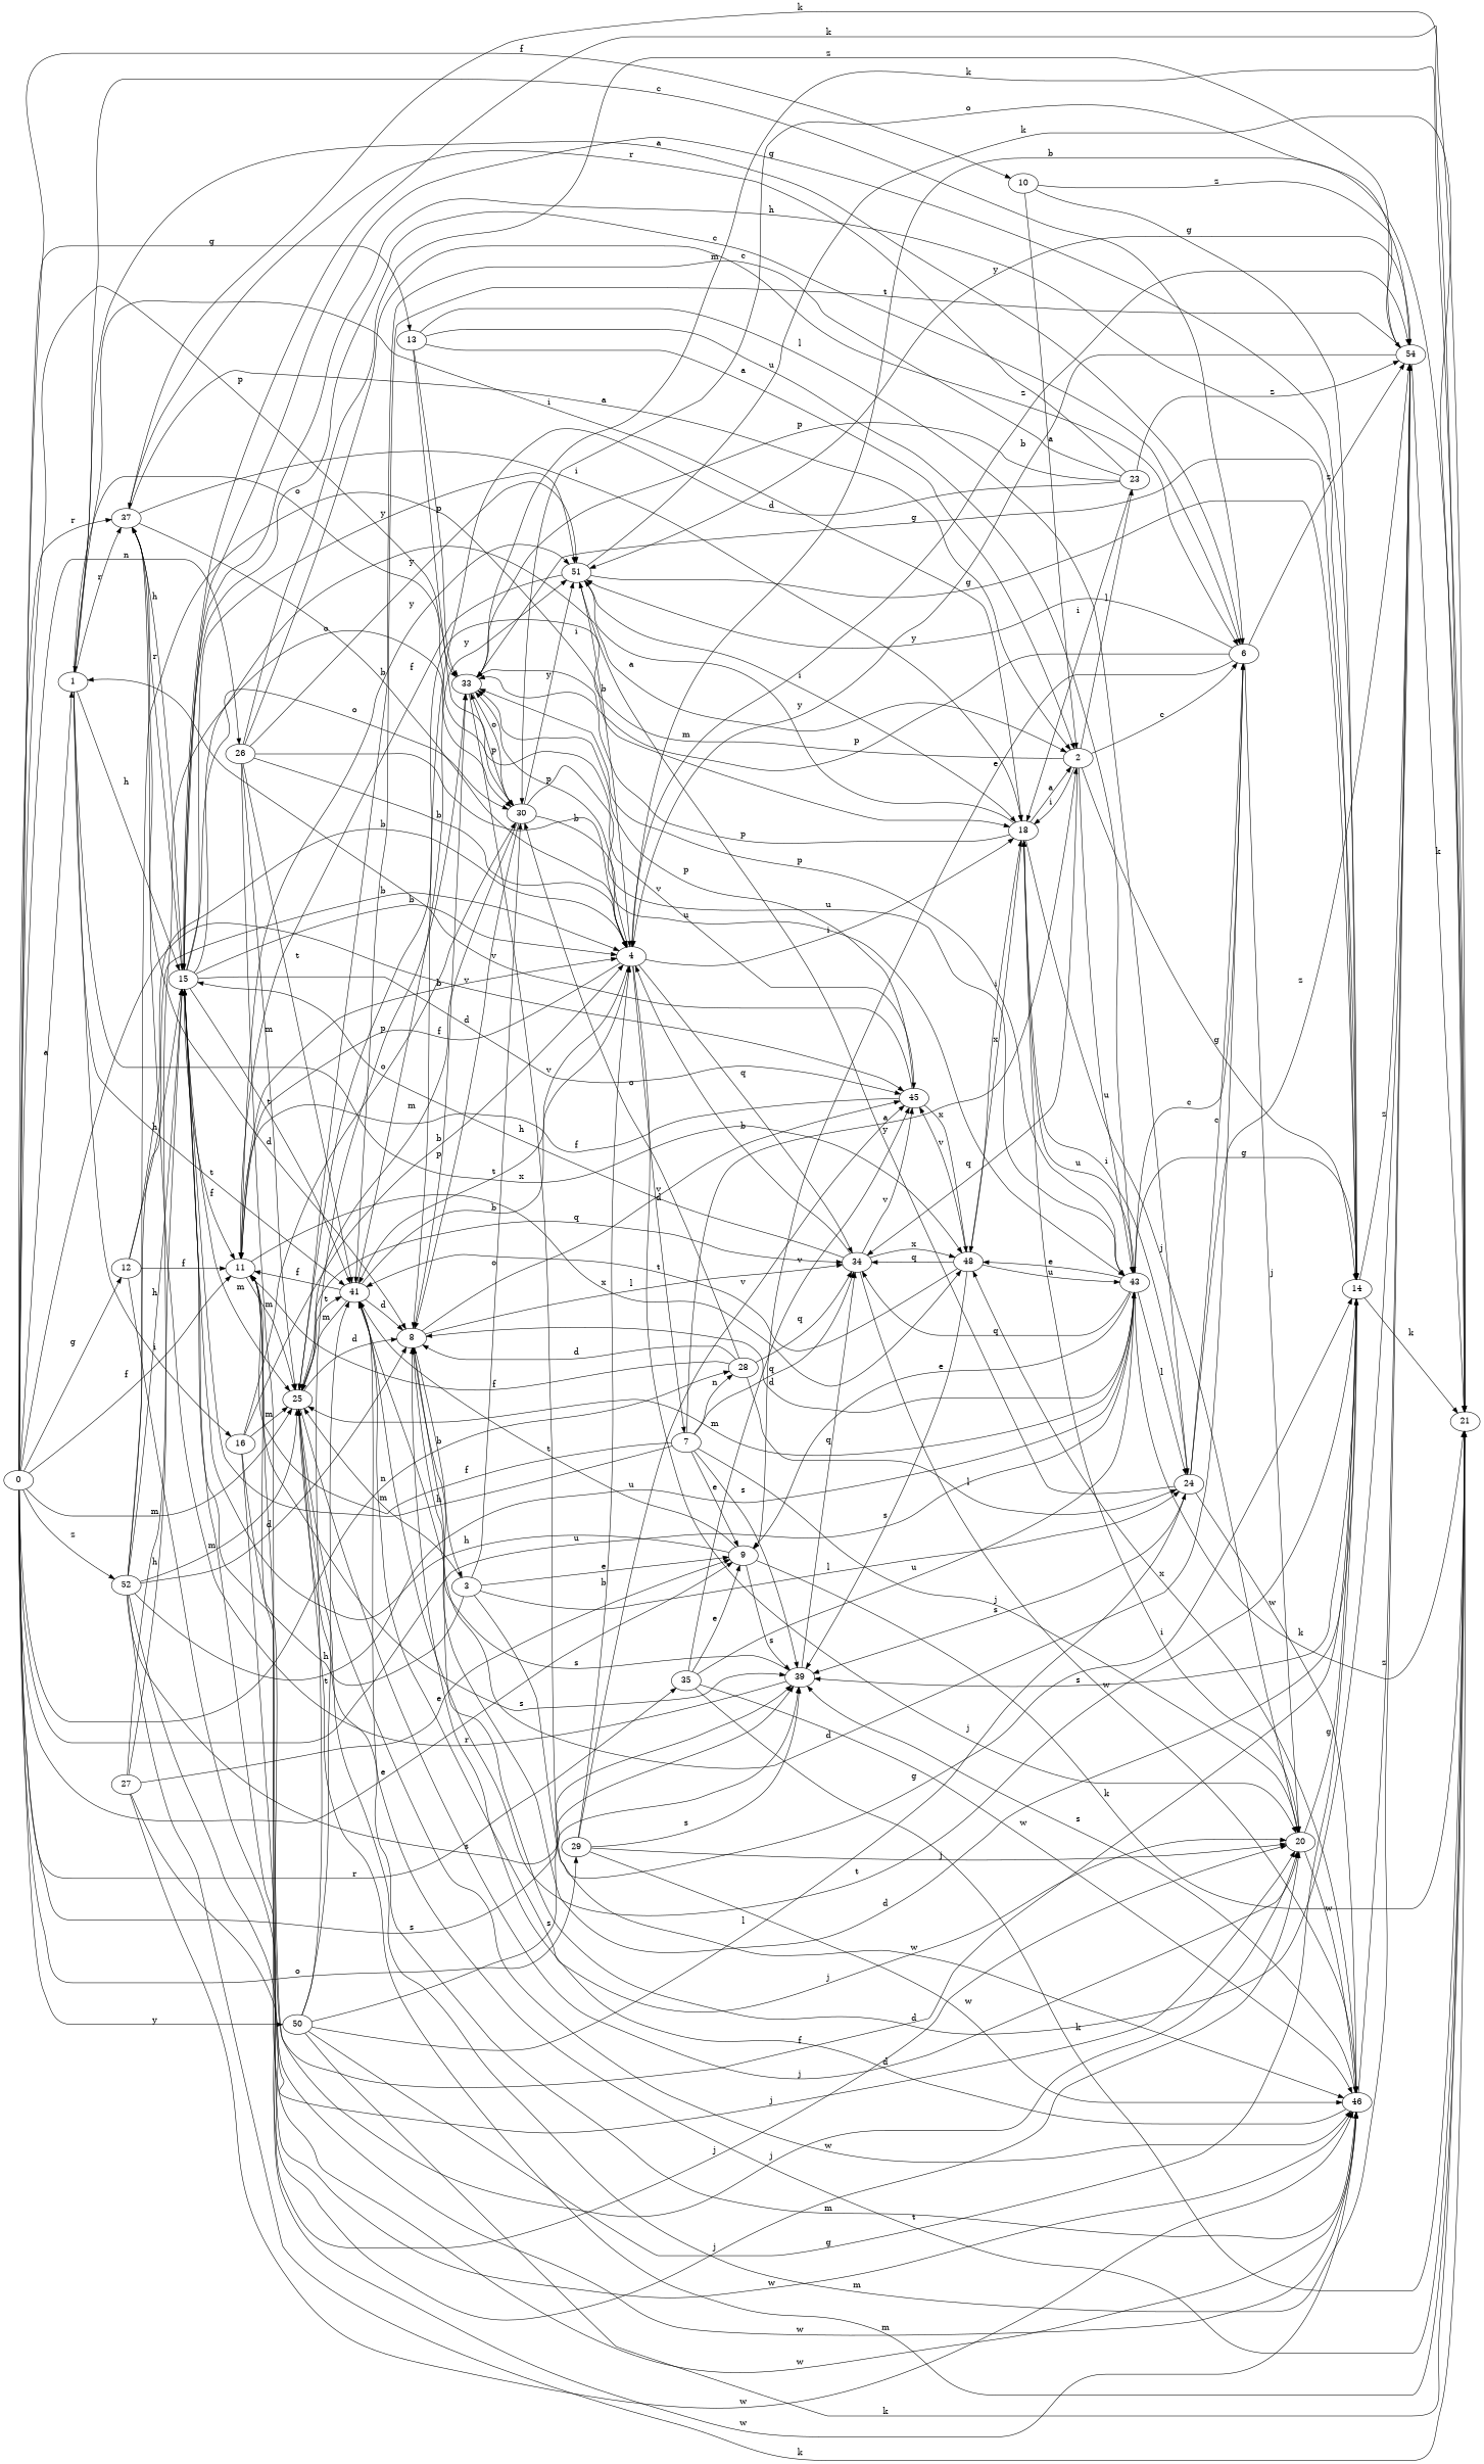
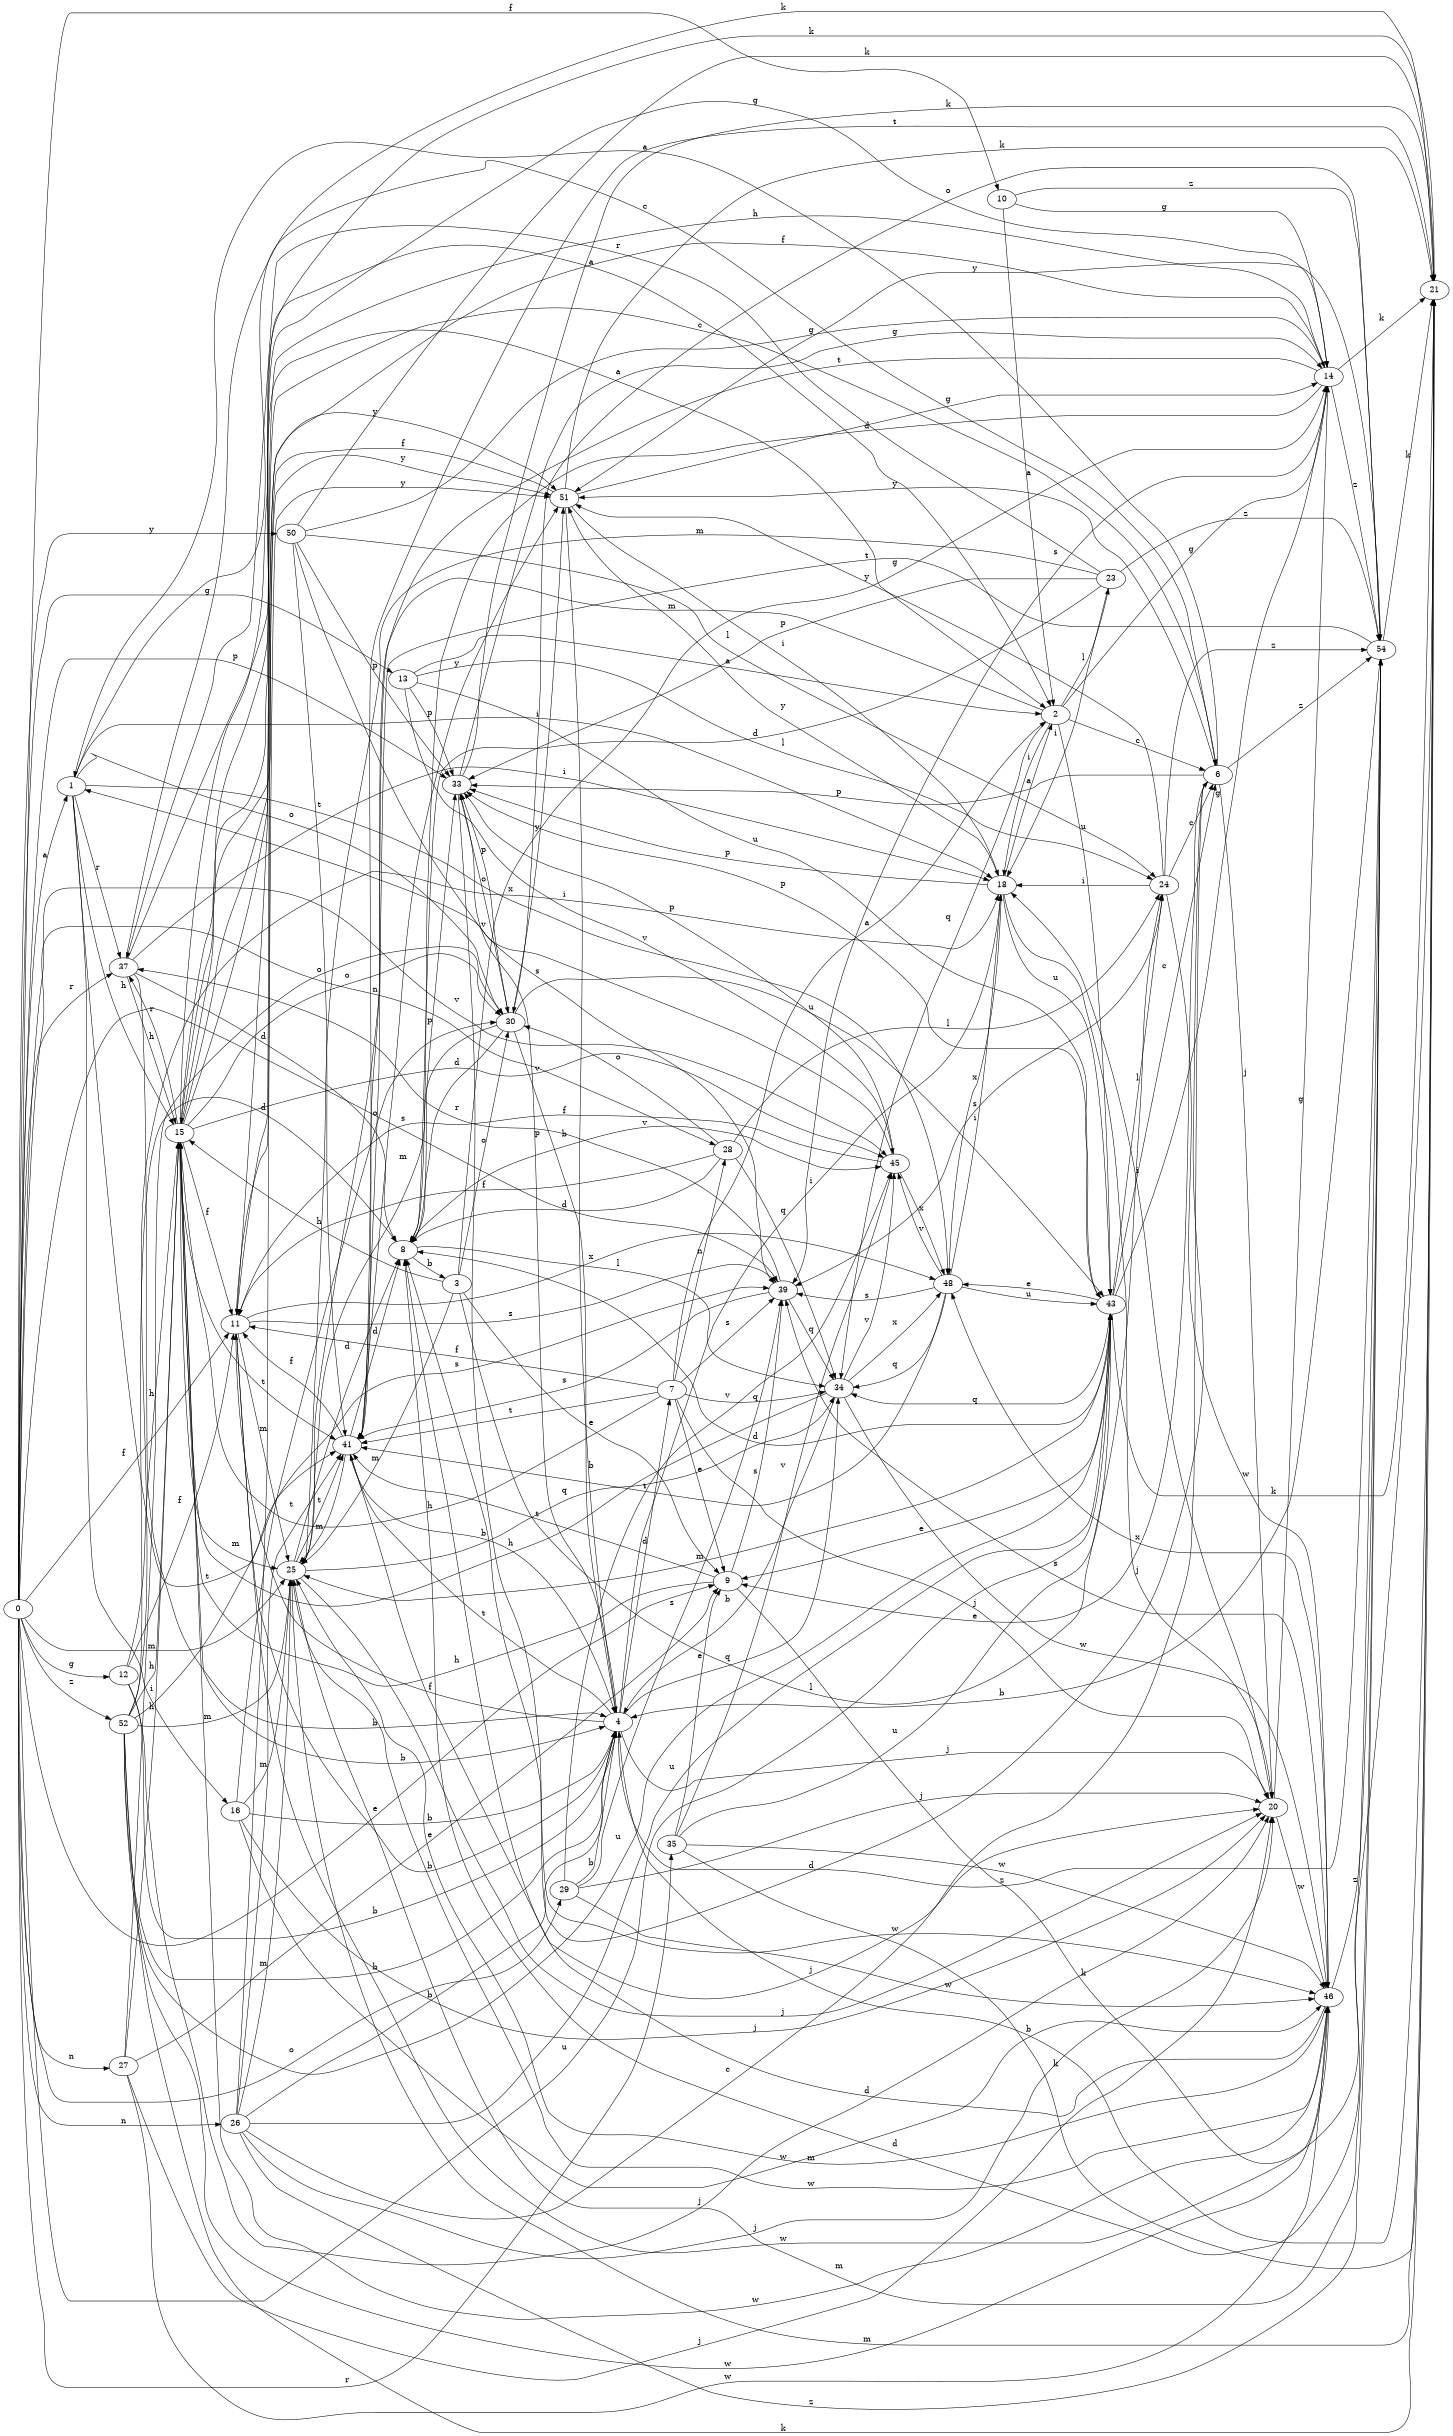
  strict digraph {
    rankdir=LR
    0
    1
    9
    10
    11
    12
    13
    25
    26
    27
    28
    29
    33
    35
    37
    39
    43
    45
    50
    52
    6
    15
    16
    18
    30
    41
    48
    21
    2
    14
    54
    4
    51
    46
    20
    24
    34
    8
    23
    3
    7
    0 -> 1 [label=a]
    0 -> 9 [label=e]
    0 -> 10 [label=f]
    0 -> 11 [label=f]
    0 -> 12 [label=g]
    0 -> 13 [label=g]
    0 -> 25 [label=m]
    0 -> 26 [label=n]
+   0 -> 27 [label=n]
    0 -> 28 [label=n]
    0 -> 29 [label=o]
    0 -> 33 [label=p]
    0 -> 35 [label=r]
    0 -> 37 [label=r]
    0 -> 39 [label=s]
    0 -> 43 [label=u]
    0 -> 45 [label=v]
    0 -> 50 [label=y]
    0 -> 52 [label=z]
    1 -> 37 [label=r]
    1 -> 6 [label=c]
    1 -> 15 [label=h]
    1 -> 16 [label=i]
    1 -> 18 [label=i]
    1 -> 30 [label=o]
    1 -> 41 [label=t]
    1 -> 48 [label=x]
    9 -> 39 [label=s]
    9 -> 15 [label=h]
    9 -> 41 [label=t]
    9 -> 21 [label=k]
    10 -> 2 [label=a]
    10 -> 14 [label=g]
    10 -> 54 [label=z]
    11 -> 25 [label=m]
    11 -> 39 [label=s]
    11 -> 48 [label=x]
    11 -> 4 [label=b]
    11 -> 51 [label=y]
    11 -> 46 [label=w]
    12 -> 11 [label=f]
    12 -> 15 [label=h]
    12 -> 4 [label=b]
    12 -> 20 [label=j]
    13 -> 33 [label=p]
    13 -> 43 [label=u]
    13 -> 45 [label=v]
    13 -> 2 [label=a]
    13 -> 24 [label=l]
    25 -> 41 [label=t]
    25 -> 46 [label=w]
    25 -> 20 [label=j]
    25 -> 34 [label=q]
    25 -> 8 [label=d]
    26 -> 25 [label=m]
    26 -> 43 [label=u]
    26 -> 6 [label=c]
    26 -> 41 [label=t]
    26 -> 54 [label=z]
    26 -> 4 [label=b]
    26 -> 51 [label=y]
    26 -> 20 [label=j]
    27 -> 9 [label=e]
    27 -> 15 [label=h]
    27 -> 30 [label=o]
    27 -> 46 [label=w]
    27 -> 20 [label=j]
    28 -> 11 [label=f]
    28 -> 30 [label=o]
    28 -> 24 [label=l]
    28 -> 34 [label=q]
    28 -> 8 [label=d]
    29 -> 39 [label=s]
    29 -> 45 [label=v]
    29 -> 4 [label=b]
    29 -> 46 [label=w]
    29 -> 20 [label=j]
    33 -> 30 [label=o]
    33 -> 21 [label=k]
    33 -> 14 [label=g]
    33 -> 46 [label=w]
    35 -> 9 [label=e]
    35 -> 43 [label=u]
    35 -> 45 [label=v]
    35 -> 21 [label=k]
    35 -> 46 [label=w]
    37 -> 15 [label=h]
    37 -> 18 [label=i]
    37 -> 21 [label=k]
    37 -> 2 [label=a]
    37 -> 4 [label=b]
    37 -> 8 [label=d]
    39 -> 37 [label=r]
    39 -> 41 [label=s]
    39 -> 34 [label=q]
    43 -> 9 [label=e]
    43 -> 25 [label=m]
    43 -> 33 [label=p]
    43 -> 6 [label=c]
    43 -> 48 [label=e]
    43 -> 21 [label=k]
    43 -> 14 [label=g]
    43 -> 24 [label=l]
    43 -> 34 [label=q]
    43 -> 8 [label=d]
    45 -> 1 [label=v]
    45 -> 11 [label=f]
    45 -> 33 [label=p]
    45 -> 48 [label=x]
    50 -> 33 [label=p]
    50 -> 39 [label=s]
    50 -> 41 [label=t]
    50 -> 21 [label=k]
    50 -> 14 [label=g]
    50 -> 24 [label=l]
    52 -> 25 [label=m]
    52 -> 39 [label=s]
    52 -> 43 [label=u]
    52 -> 15 [label=h]
    52 -> 18 [label=i]
    52 -> 21 [label=k]
    52 -> 4 [label=b]
    52 -> 46 [label=w]
    52 -> 8 [label=d]
    6 -> 1 [label=a]
    6 -> 9 [label=e]
    6 -> 33 [label=p]
    6 -> 54 [label=z]
    6 -> 51 [label=y]
    6 -> 20 [label=j]
    6 -> 8 [label=d]
    15 -> 11 [label=f]
    15 -> 25 [label=m]
    15 -> 37 [label=r]
    15 -> 45 [label=v]
    15 -> 6 [label=c]
    15 -> 30 [label=o]
    15 -> 41 [label=t]
    15 -> 21 [label=k]
    15 -> 2 [label=a]
    15 -> 14 [label=g]
    15 -> 4 [label=b]
    15 -> 51 [label=y]
    15 -> 46 [label=w]
    16 -> 25 [label=m]
    16 -> 30 [label=o]
    16 -> 4 [label=b]
    16 -> 46 [label=w]
    16 -> 20 [label=j]
    18 -> 33 [label=p]
    18 -> 43 [label=u]
    18 -> 48 [label=x]
    18 -> 2 [label=a]
    18 -> 51 [label=y]
    18 -> 20 [label=j]
    30 -> 25 [label=m]
    30 -> 33 [label=p]
    30 -> 43 [label=u]
    30 -> 4 [label=b]
    30 -> 51 [label=y]
    30 -> 8 [label=d]
    41 -> 11 [label=f]
    41 -> 25 [label=m]
    41 -> 4 [label=b]
    41 -> 51 [label=y]
    41 -> 20 [label=j]
    41 -> 8 [label=d]
    48 -> 39 [label=s]
    48 -> 43 [label=u]
    48 -> 45 [label=v]
    48 -> 18 [label=i]
    48 -> 41 [label=t]
    48 -> 34 [label=q]
    21 -> 25 [label=m]
    21 -> 41 [label=t]
    21 -> 4 [label=b]
    2 -> 25 [label=m]
    2 -> 43 [label=u]
    2 -> 6 [label=c]
    2 -> 18 [label=i]
    2 -> 14 [label=g]
    2 -> 34 [label=q]
    2 -> 23 [label=l]
    14 -> 11 [label=f]
    14 -> 39 [label=s]
    14 -> 15 [label=h]
    14 -> 41 [label=t]
    14 -> 21 [label=k]
    14 -> 54 [label=z]
    14 -> 8 [label=d]
    54 -> 25 [label=m]
    54 -> 30 [label=o]
    54 -> 41 [label=t]
    54 -> 21 [label=k]
    54 -> 4 [label=b]
    54 -> 51 [label=y]
    54 -> 8 [label=d]
    4 -> 11 [label=f]
    4 -> 33 [label=p]
    4 -> 18 [label=i]
    4 -> 41 [label=t]
    4 -> 54 [label=z]
    4 -> 20 [label=j]
    4 -> 34 [label=q]
    4 -> 7 [label=d]
    51 -> 11 [label=f]
    51 -> 18 [label=i]
    51 -> 21 [label=k]
    51 -> 14 [label=g]
    51 -> 4 [label=b]
    46 -> 25 [label=m]
    46 -> 39 [label=s]
    46 -> 48 [label=x]
    46 -> 54 [label=z]
    46 -> 8 [label=d]
    20 -> 18 [label=i]
    20 -> 14 [label=g]
    20 -> 46 [label=w]
    24 -> 39 [label=s]
    24 -> 6 [label=c]
    24 -> 18 [label=i]
    24 -> 54 [label=z]
    24 -> 51 [label=y]
    24 -> 46 [label=w]
    34 -> 45 [label=v]
    34 -> 15 [label=h]
    34 -> 48 [label=x]
    34 -> 4 [label=b]
    34 -> 46 [label=w]
    8 -> 33 [label=p]
    8 -> 45 [label=v]
    8 -> 34 [label=l]
    8 -> 3 [label=b]
    23 -> 25 [label=m]
    23 -> 33 [label=p]
    23 -> 37 [label=r]
    23 -> 18 [label=i]
    23 -> 54 [label=z]
    23 -> 8 [label=d]
    3 -> 9 [label=e]
    3 -> 25 [label=m]
    3 -> 15 [label=h]
    3 -> 30 [label=o]
    3 -> 14 [label=g]
    3 -> 24 [label=l]
    7 -> 9 [label=e]
    7 -> 11 [label=f]
    7 -> 28 [label=n]
    7 -> 39 [label=s]
    7 -> 15 [label=h]
+   7 -> 41 [label=t]
    7 -> 2 [label=a]
    7 -> 20 [label=j]
    7 -> 34 [label=q]
  }
